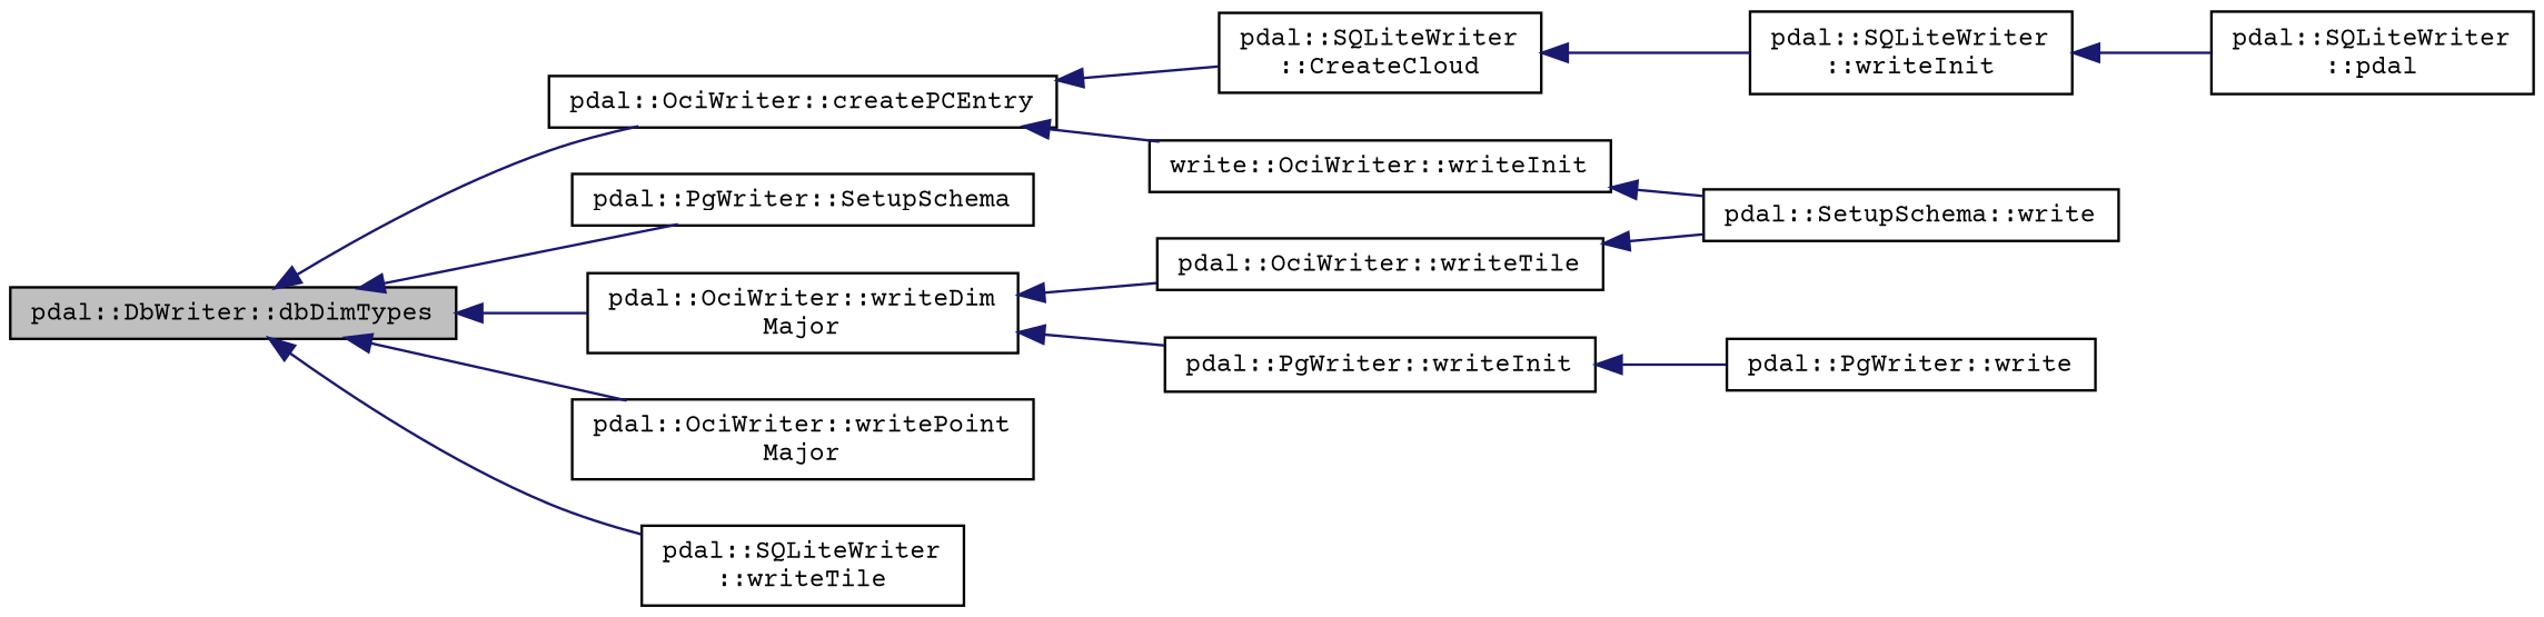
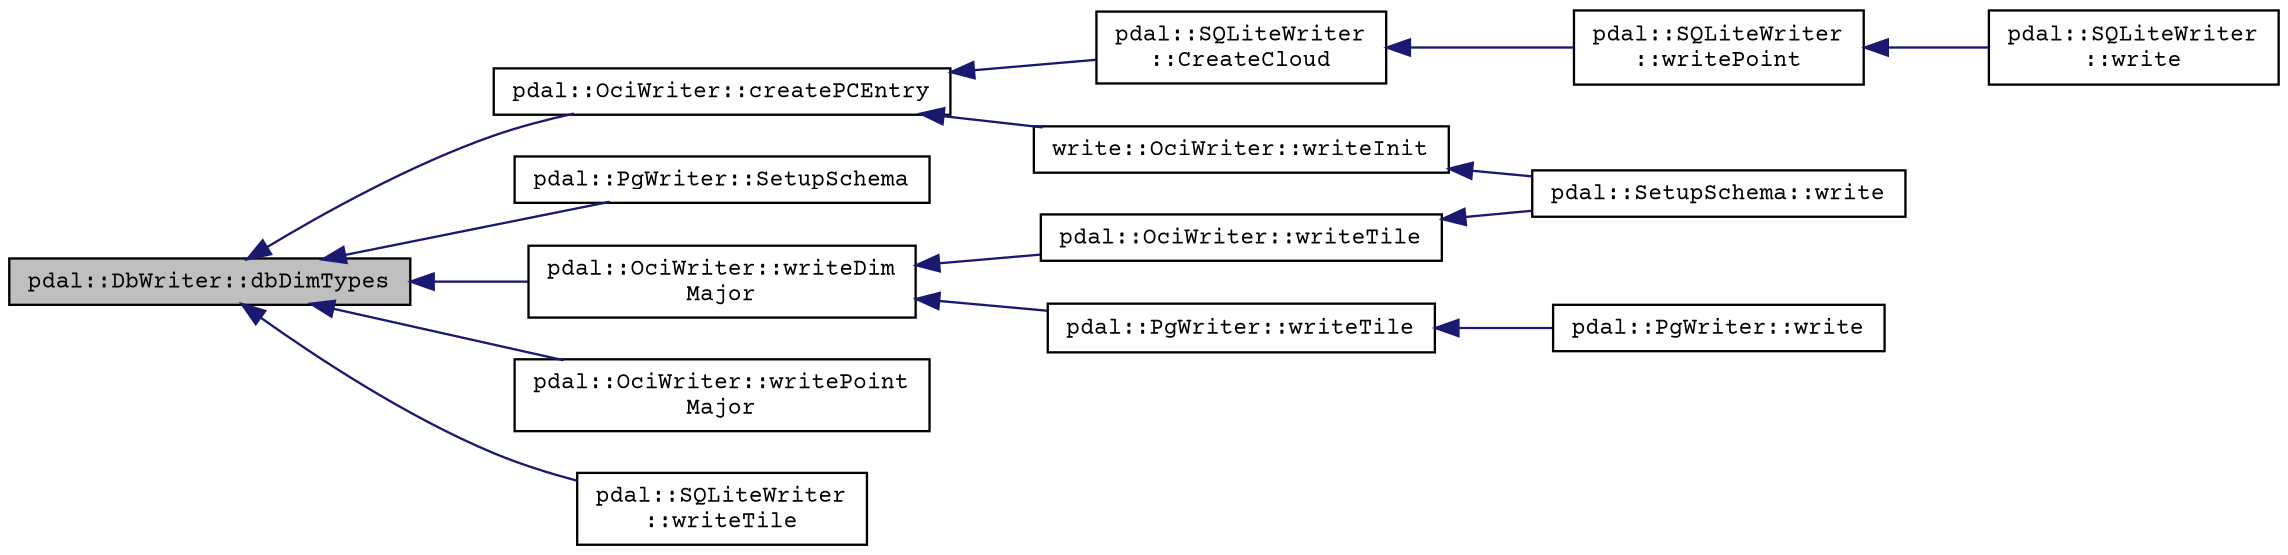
  digraph {
    fontname="Courier Prime"
    rankdir=LR
    node [color=black fillcolor=white fontname="Courier Prime" fontsize=10 shape=record style=filled]
    edge [color=midnightblue dir=back fontname="Courier Prime" fontsize=10 labelfontname=Helvetica labelfontsize=10 style=solid]
    n1 [fillcolor=grey75 fontcolor=black height=0.2 label="pdal::DbWriter::dbDimTypes" width=0.4]
    n2 [height=0.2 label="pdal::OciWriter::createPCEntry" width=0.4]
    n3 [height=0.2 label="pdal::PgWriter::SetupSchema" width=0.4]
    n4 [height=0.2 label="pdal::OciWriter::writeDim\lMajor" width=0.4]
    n5 [height=0.2 label="pdal::OciWriter::writePoint\lMajor" width=0.4]
    n6 [height=0.2 label="pdal::SQLiteWriter\l::writeTile" width=0.4]
    n7 [height=0.2 label="pdal::SQLiteWriter\l::CreateCloud" width=0.4]
-   n8 [height=0.2 label="pdal::SQLiteWriter\l::writeInit" width=0.4]
+   n8 [height=0.2 label="pdal::SQLiteWriter\l::writePoint" width=0.4]
    n9 [height=0.2 label="write::OciWriter::writeInit" width=0.4]
-   n10 [height=0.2 label="pdal::PgWriter::writeInit" width=0.4]
+   n10 [height=0.2 label="pdal::PgWriter::writeTile" width=0.4]
    n11 [height=0.2 label="pdal::OciWriter::writeTile" width=0.4]
-   n12 [height=0.2 label="pdal::SQLiteWriter\l::pdal" width=0.4]
+   n12 [height=0.2 label="pdal::SQLiteWriter\l::write" width=0.4]
    n13 [height=0.2 label="pdal::SetupSchema::write" width=0.4]
    n14 [height=0.2 label="pdal::PgWriter::write" width=0.4]
    n1 -> n2
    n1 -> n3
    n1 -> n4
    n1 -> n5
    n1 -> n6
    n2 -> n7
    n2 -> n9
    n4 -> n10
    n4 -> n11
    n7 -> n8
    n8 -> n12
    n9 -> n13
    n10 -> n14
    n11 -> n13
  }
